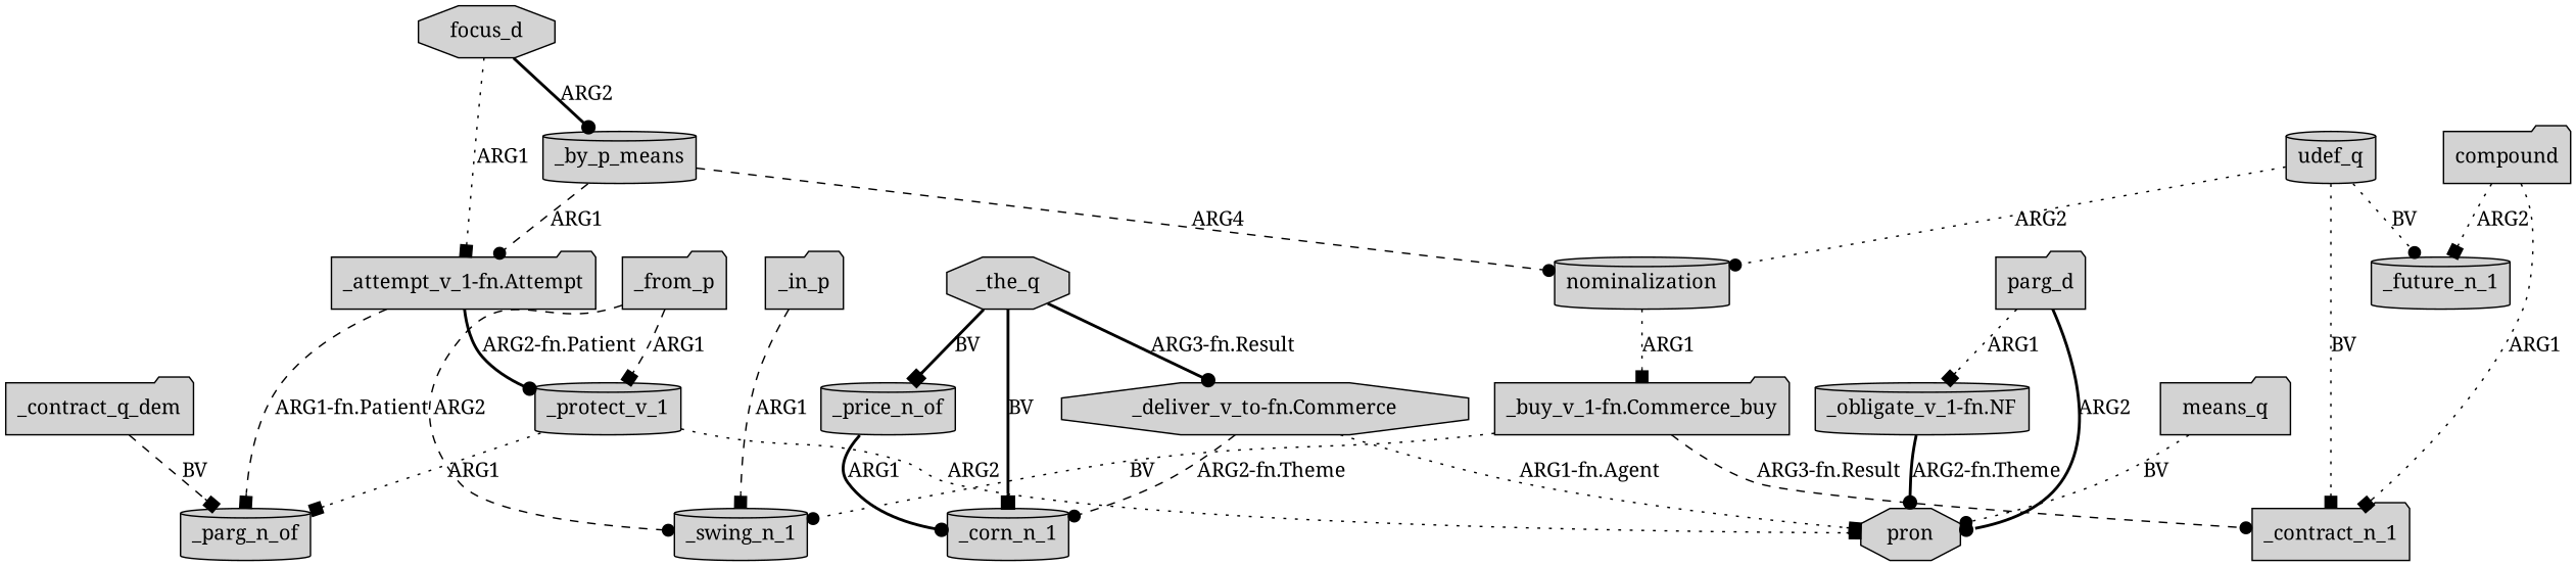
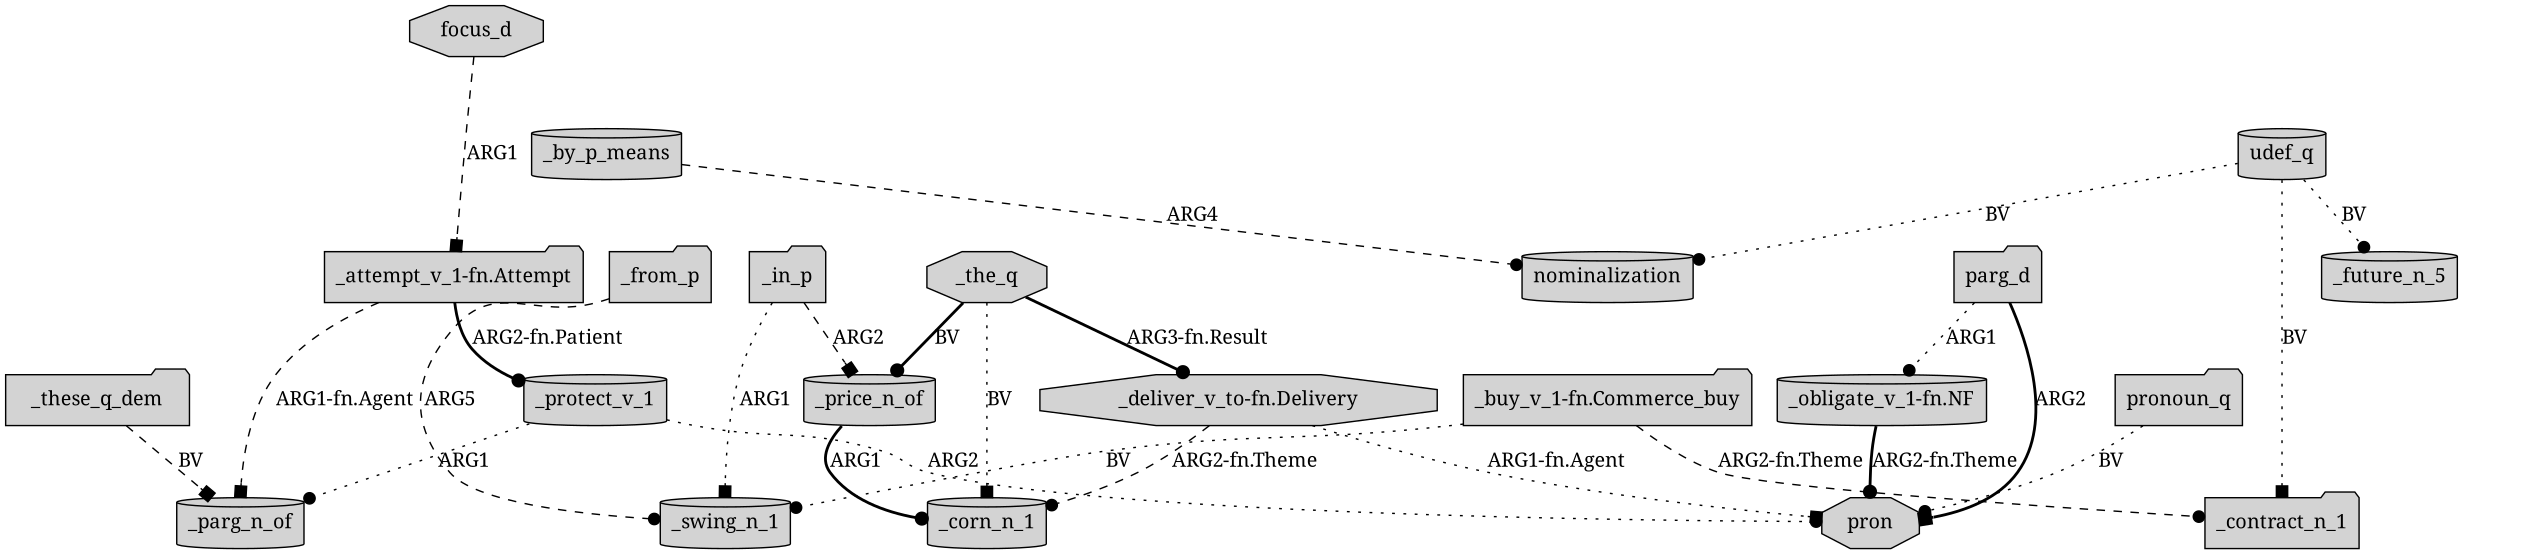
  digraph {
    fontname="Noto Serif"
    node [fontname="Noto Serif" shape=cylinder style=filled]
    edge [arrowhead=box fontname="Noto Serif" style=dotted]
    _from_p [shape=folder]
    _protect_v_1
    _swing_n_1
    n4 [label=_parg_n_of]
    pron [shape=octagon]
    _by_p_means
    nominalization
    "_attempt_v_1-fn.Attempt" [shape=folder]
    "_buy_v_1-fn.Commerce_buy" [shape=folder]
    _contract_n_1 [shape=folder]
    focus_d [shape=octagon]
    _the_q [shape=octagon]
    _price_n_of
    _corn_n_1
-   "_deliver_v_to-fn.Delivery" [shape=octagon label="_deliver_v_to-fn.Commerce"]
-   compound [shape=folder]
-   _future_n_1
-   _these_q_dem [shape=folder label=_contract_q_dem]
+   "_deliver_v_to-fn.Delivery" [shape=octagon]
+   _future_n_1 [label=_future_n_5]
+   _these_q_dem [shape=folder]
    parg_d [shape=folder]
    "_obligate_v_1-fn.NF"
    _in_p [shape=folder]
-   pronoun_q [shape=folder label=means_q]
+   pronoun_q [shape=folder]
    udef_q
-   _from_p -> _protect_v_1 [label=ARG1 style=dashed]
-   _from_p -> _swing_n_1 [arrowhead=dot label=ARG2 style=dashed]
-   _protect_v_1 -> n4 [label=ARG1]
-   _protect_v_1 -> pron [label=ARG2]
+   _from_p -> _swing_n_1 [arrowhead=dot label=ARG5 style=dashed]
+   _protect_v_1 -> n4 [arrowhead=dot label=ARG1]
+   _protect_v_1 -> pron [arrowhead=dot label=ARG2]
    _by_p_means -> nominalization [arrowhead=dot label=ARG4 style=dashed]
-   _by_p_means -> "_attempt_v_1-fn.Attempt" [arrowhead=dot label=ARG1 style=dashed]
-   nominalization -> "_buy_v_1-fn.Commerce_buy" [label=ARG1]
    "_attempt_v_1-fn.Attempt" -> _protect_v_1 [arrowhead=dot label="ARG2-fn.Patient" style=bold]
-   "_attempt_v_1-fn.Attempt" -> n4 [label="ARG1-fn.Patient" style=dashed]
+   "_attempt_v_1-fn.Attempt" -> n4 [label="ARG1-fn.Agent" style=dashed]
    "_buy_v_1-fn.Commerce_buy" -> _swing_n_1 [arrowhead=dot label=BV]
-   "_buy_v_1-fn.Commerce_buy" -> _contract_n_1 [arrowhead=dot label="ARG3-fn.Result" style=dashed]
-   focus_d -> _by_p_means [arrowhead=dot label=ARG2 style=bold]
-   focus_d -> "_attempt_v_1-fn.Attempt" [label=ARG1]
-   _the_q -> _price_n_of [label=BV style=bold]
-   _the_q -> _corn_n_1 [label=BV style=bold]
+   "_buy_v_1-fn.Commerce_buy" -> _contract_n_1 [arrowhead=dot label="ARG2-fn.Theme" style=dashed]
+   focus_d -> "_attempt_v_1-fn.Attempt" [label=ARG1 style=dashed]
+   _the_q -> _price_n_of [arrowhead=dot label=BV style=bold]
+   _the_q -> _corn_n_1 [label=BV]
    _the_q -> "_deliver_v_to-fn.Delivery" [arrowhead=dot label="ARG3-fn.Result" style=bold]
    _price_n_of -> _corn_n_1 [arrowhead=dot label=ARG1 style=bold]
    "_deliver_v_to-fn.Delivery" -> pron [label="ARG1-fn.Agent"]
    "_deliver_v_to-fn.Delivery" -> _corn_n_1 [arrowhead=dot label="ARG2-fn.Theme" style=dashed]
-   compound -> _contract_n_1 [label=ARG1]
-   compound -> _future_n_1 [label=ARG2]
    _these_q_dem -> n4 [label=BV style=dashed]
-   parg_d -> pron [arrowhead=dot label=ARG2 style=bold]
-   parg_d -> "_obligate_v_1-fn.NF" [label=ARG1]
+   parg_d -> pron [label=ARG2 style=bold]
+   parg_d -> "_obligate_v_1-fn.NF" [arrowhead=dot label=ARG1]
    "_obligate_v_1-fn.NF" -> pron [arrowhead=dot label="ARG2-fn.Theme" style=bold]
-   _in_p -> _swing_n_1 [label=ARG1 style=dashed]
+   _in_p -> _swing_n_1 [label=ARG1]
+   _in_p -> _price_n_of [label=ARG2 style=dashed]
    pronoun_q -> pron [arrowhead=dot label=BV]
-   udef_q -> nominalization [arrowhead=dot label=ARG2]
+   udef_q -> nominalization [arrowhead=dot label=BV]
    udef_q -> _contract_n_1 [label=BV]
    udef_q -> _future_n_1 [arrowhead=dot label=BV]
  }
